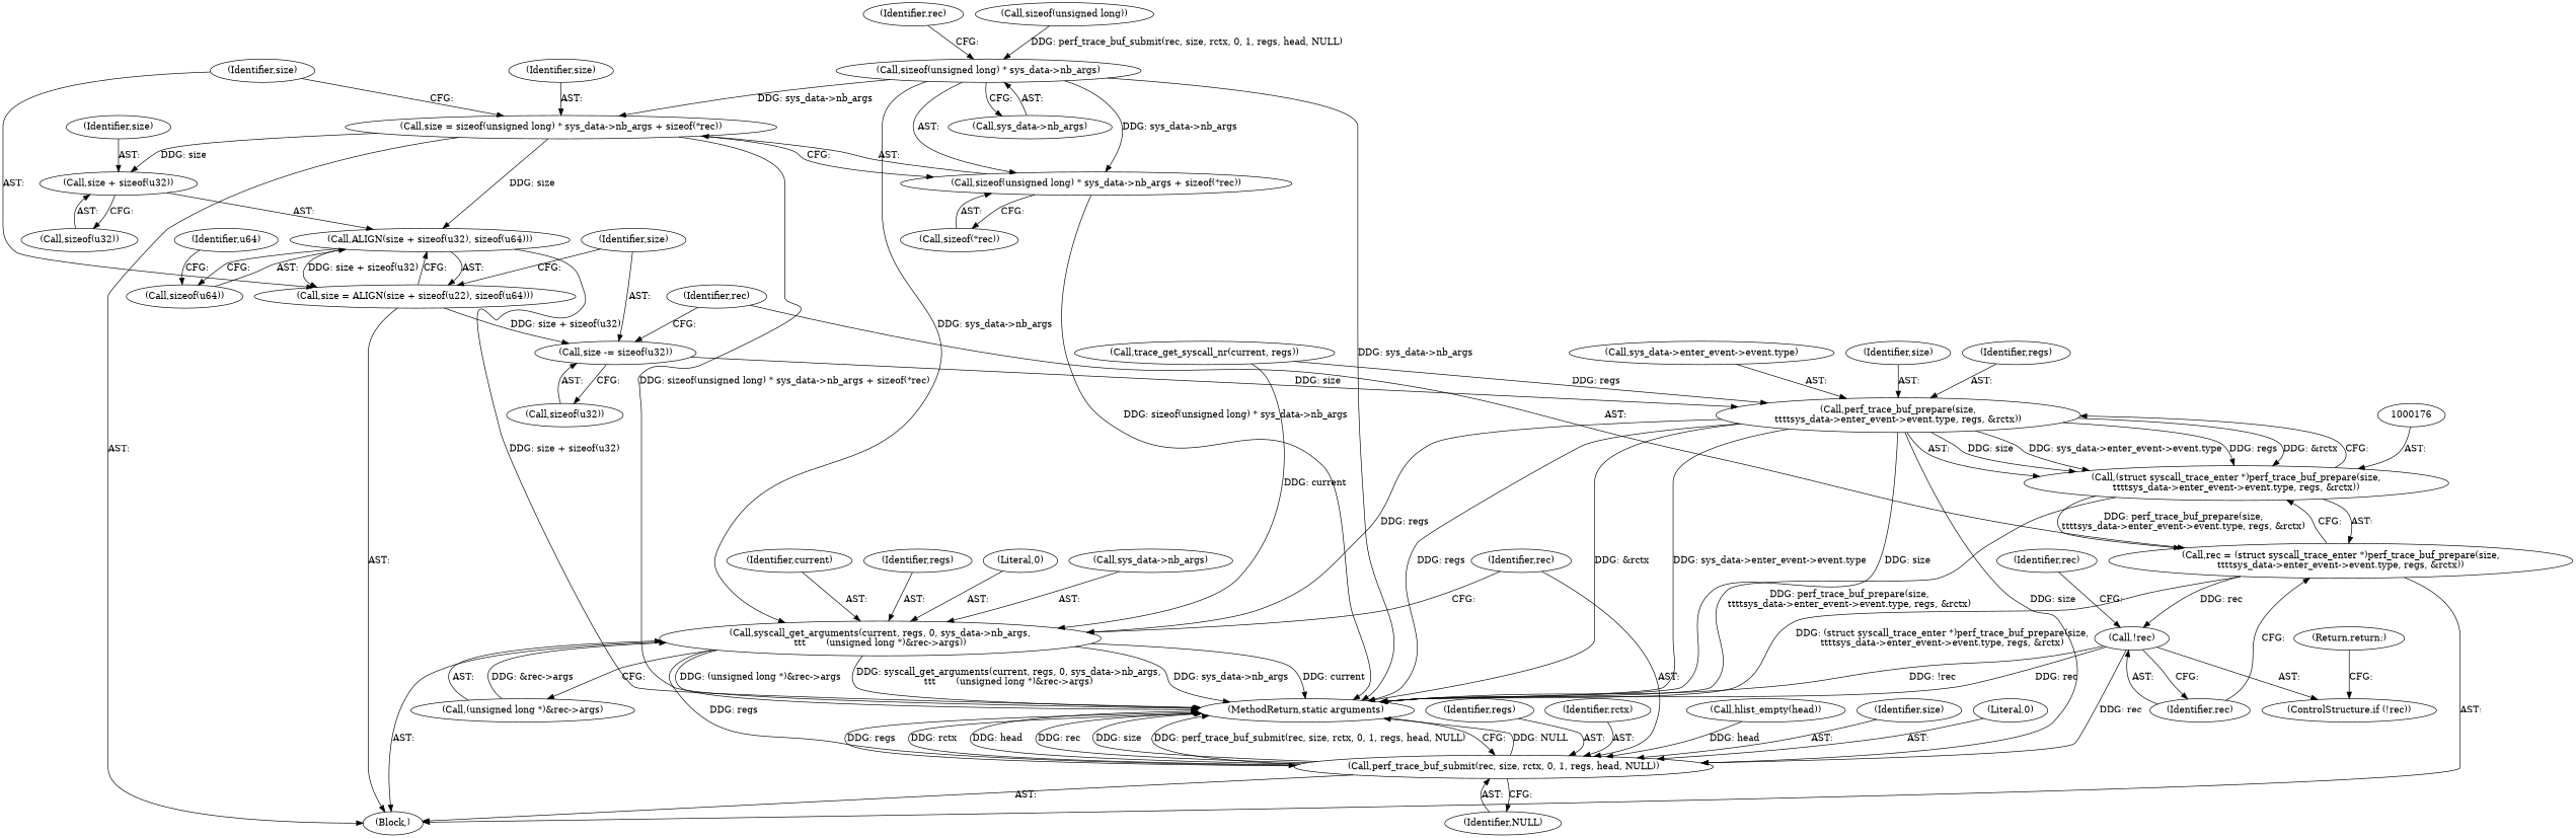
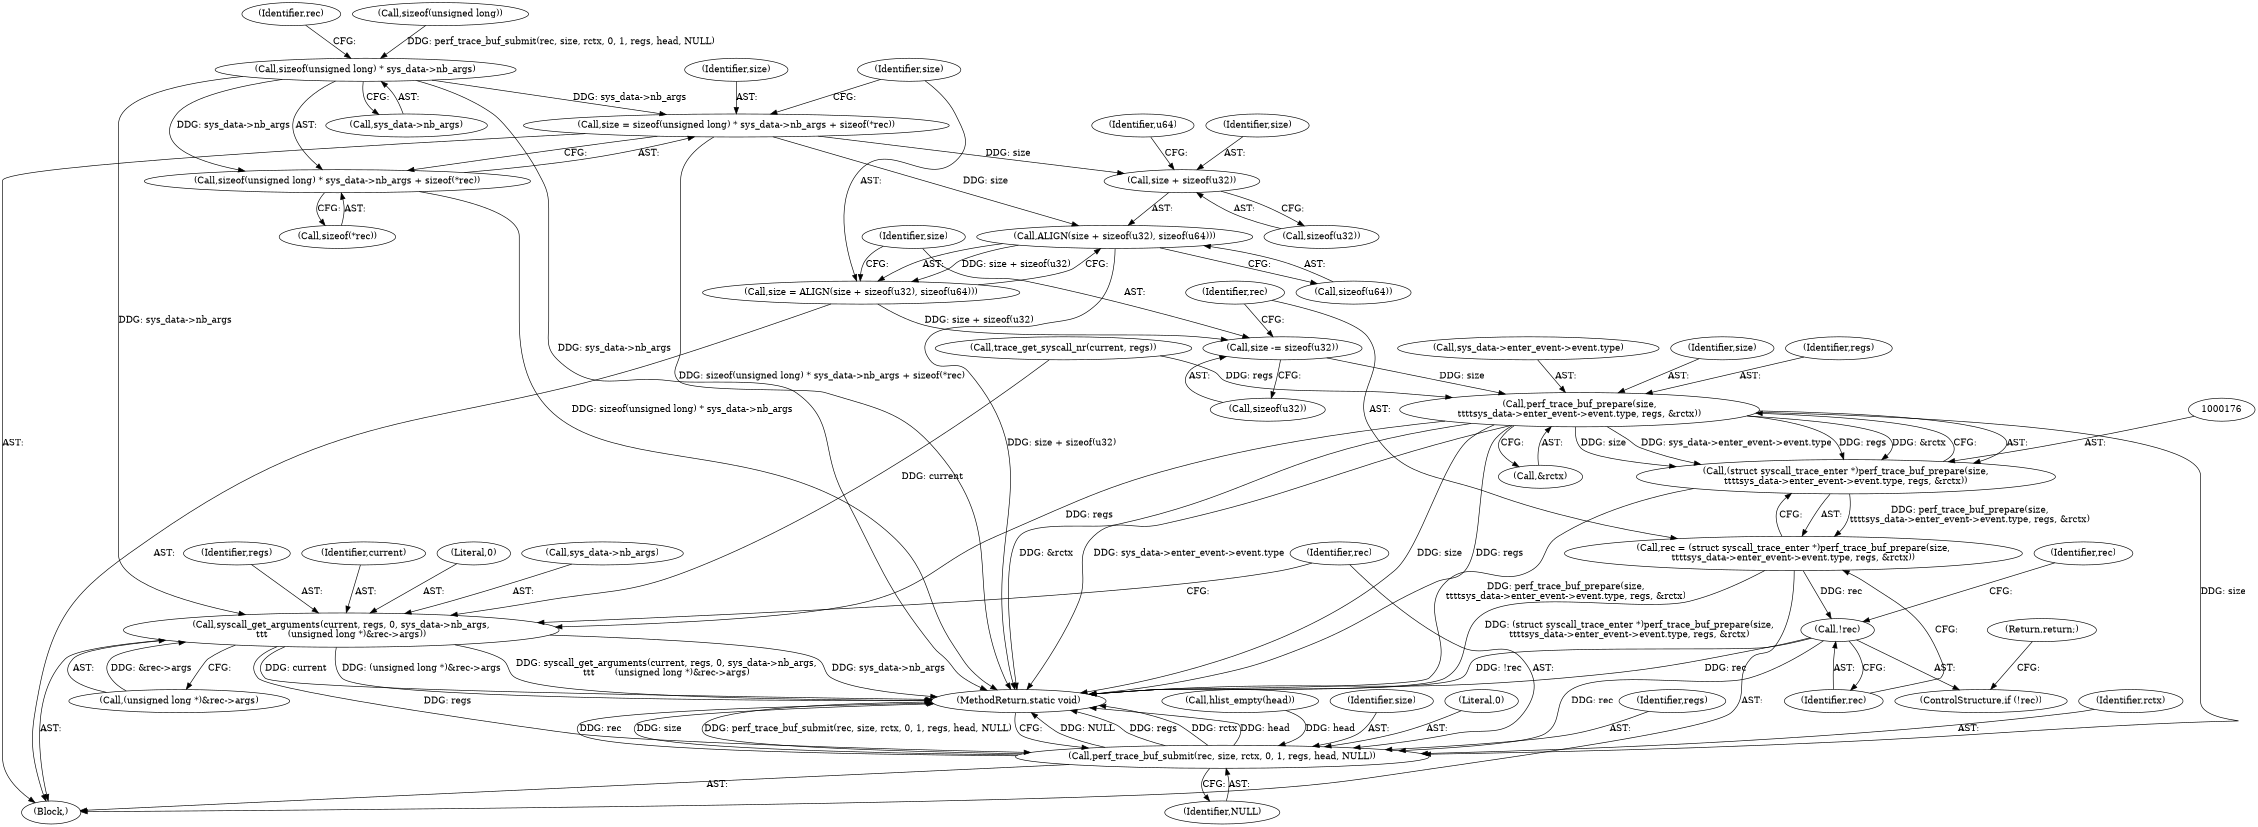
  digraph {
    n1 [label="(Call,sizeof(unsigned long) * sys_data->nb_args)"]
    n2 [label="(Call,size = sizeof(unsigned long) * sys_data->nb_args + sizeof(*rec))"]
    n3 [label="(Call,syscall_get_arguments(current, regs, 0, sys_data->nb_args,\n\t\t\t       (unsigned long *)&rec->args))"]
    n4 [label="(Call,sizeof(unsigned long) * sys_data->nb_args + sizeof(*rec))"]
-   n5 [label="(MethodReturn,static arguments)"]
+   n5 [label="(MethodReturn,static void)"]
    n6 [label="(Call,sys_data->nb_args)"]
    n7 [label="(Call,ALIGN(size + sizeof(u32), sizeof(u64)))"]
    n8 [label="(Call,size + sizeof(u32))"]
    n9 [label="(Block,)"]
    n10 [label="(Call,perf_trace_buf_submit(rec, size, rctx, 0, 1, regs, head, NULL))"]
    n11 [label="(Call,(unsigned long *)&rec->args)"]
    n12 [label="(Call,sizeof(*rec))"]
-   n13 [label="(Call,size = ALIGN(size + sizeof(u22), sizeof(u64)))"]
+   n13 [label="(Call,size = ALIGN(size + sizeof(u32), sizeof(u64)))"]
    n14 [label="(Call,sizeof(u64))"]
    n15 [label="(Call,sizeof(u32))"]
    n16 [label="(Call,size -= sizeof(u32))"]
    n17 [label="(Call,perf_trace_buf_prepare(size,\n\t\t\t\tsys_data->enter_event->event.type, regs, &rctx))"]
    n18 [label="(Call,sizeof(u32))"]
    n19 [label="(Call,(struct syscall_trace_enter *)perf_trace_buf_prepare(size,\n\t\t\t\tsys_data->enter_event->event.type, regs, &rctx))"]
+   n20 [label="(Call,&rctx)"]
    n21 [label="(Call,rec = (struct syscall_trace_enter *)perf_trace_buf_prepare(size,\n\t\t\t\tsys_data->enter_event->event.type, regs, &rctx))"]
    n22 [label="(Identifier,NULL)"]
    n23 [label="(Call,!rec)"]
    n24 [label="(Identifier,rec)"]
    n25 [label="(ControlStructure,if (!rec))"]
    n26 [label="(Identifier,regs)"]
    n27 [label="(Identifier,size)"]
    n28 [label="(Identifier,rec)"]
    n29 [label="(Identifier,size)"]
    n30 [label="(Identifier,rec)"]
    n31 [label="(Identifier,rctx)"]
    n32 [label="(Identifier,regs)"]
    n33 [label="(Identifier,rec)"]
    n34 [label="(Identifier,rec)"]
    n35 [label="(Identifier,regs)"]
    n36 [label="(Identifier,size)"]
    n37 [label="(Identifier,current)"]
    n38 [label="(Call,sys_data->enter_event->event.type)"]
    n39 [label="(Identifier,u64)"]
    n40 [label="(Call,trace_get_syscall_nr(current, regs))"]
    n41 [label="(Identifier,size)"]
    n42 [label="(Call,hlist_empty(head))"]
    n43 [label="(Call,sizeof(unsigned long))"]
    n44 [label="(Identifier,size)"]
    n45 [label="(Identifier,size)"]
    n46 [label="(Return,return;)"]
    n47 [label="(Literal,0)"]
    n48 [label="(Literal,0)"]
    n49 [label="(Call,sys_data->nb_args)"]
    1000176
    n1 -> n2 [label="DDG: sys_data->nb_args"]
    n1 -> n3 [label="DDG: sys_data->nb_args"]
    n1 -> n4 [label="AST: "]
    n1 -> n4 [label="DDG: sys_data->nb_args"]
    n1 -> n5 [label="DDG: sys_data->nb_args"]
    n1 -> n6 [label="CFG: "]
    n2 -> n4 [label="CFG: "]
    n2 -> n5 [label="DDG: sizeof(unsigned long) * sys_data->nb_args + sizeof(*rec)"]
    n2 -> n7 [label="DDG: size"]
    n2 -> n8 [label="DDG: size"]
    n2 -> n9 [label="AST: "]
    n3 -> n5 [label="DDG: current"]
    n3 -> n5 [label="DDG: (unsigned long *)&rec->args"]
    n3 -> n5 [label="DDG: syscall_get_arguments(current, regs, 0, sys_data->nb_args,\n\t\t\t       (unsigned long *)&rec->args)"]
    n3 -> n5 [label="DDG: sys_data->nb_args"]
    n3 -> n9 [label="AST: "]
    n3 -> n10 [label="DDG: regs"]
    n3 -> n11 [label="CFG: "]
    n4 -> n2 [label="AST: "]
    n4 -> n5 [label="DDG: sizeof(unsigned long) * sys_data->nb_args"]
    n4 -> n12 [label="CFG: "]
    n5 -> n10 [label="CFG: "]
    n6 -> n1 [label="AST: "]
    n7 -> n5 [label="DDG: size + sizeof(u32)"]
    n7 -> n13 [label="AST: "]
    n7 -> n13 [label="DDG: size + sizeof(u32)"]
    n7 -> n14 [label="CFG: "]
    n8 -> n7 [label="AST: "]
    n8 -> n15 [label="CFG: "]
    n10 -> n5 [label="DDG: NULL"]
    n10 -> n5 [label="DDG: regs"]
    n10 -> n5 [label="DDG: rctx"]
    n10 -> n5 [label="DDG: head"]
    n10 -> n5 [label="DDG: rec"]
    n10 -> n5 [label="DDG: size"]
    n10 -> n5 [label="DDG: perf_trace_buf_submit(rec, size, rctx, 0, 1, regs, head, NULL)"]
    n10 -> n9 [label="AST: "]
    n10 -> n22 [label="CFG: "]
    n11 -> n3 [label="AST: "]
    n11 -> n3 [label="DDG: &rec->args"]
    n12 -> n4 [label="AST: "]
    n13 -> n7 [label="CFG: "]
    n13 -> n9 [label="AST: "]
    n13 -> n16 [label="DDG: size + sizeof(u32)"]
    n14 -> n7 [label="AST: "]
    n15 -> n8 [label="AST: "]
    n16 -> n17 [label="DDG: size"]
    n16 -> n18 [label="CFG: "]
    n17 -> n3 [label="DDG: regs"]
    n17 -> n5 [label="DDG: size"]
    n17 -> n5 [label="DDG: regs"]
    n17 -> n5 [label="DDG: &rctx"]
    n17 -> n5 [label="DDG: sys_data->enter_event->event.type"]
    n17 -> n10 [label="DDG: size"]
    n17 -> n19 [label="AST: "]
    n17 -> n19 [label="DDG: size"]
    n17 -> n19 [label="DDG: sys_data->enter_event->event.type"]
    n17 -> n19 [label="DDG: regs"]
    n17 -> n19 [label="DDG: &rctx"]
+   n17 -> n20 [label="CFG: "]
    n18 -> n16 [label="AST: "]
    n19 -> n5 [label="DDG: perf_trace_buf_prepare(size,\n\t\t\t\tsys_data->enter_event->event.type, regs, &rctx)"]
    n19 -> n17 [label="CFG: "]
    n19 -> n21 [label="AST: "]
    n19 -> n21 [label="DDG: perf_trace_buf_prepare(size,\n\t\t\t\tsys_data->enter_event->event.type, regs, &rctx)"]
+   n20 -> n17 [label="AST: "]
    n21 -> n5 [label="DDG: (struct syscall_trace_enter *)perf_trace_buf_prepare(size,\n\t\t\t\tsys_data->enter_event->event.type, regs, &rctx)"]
    n21 -> n9 [label="AST: "]
    n21 -> n19 [label="CFG: "]
    n21 -> n23 [label="DDG: rec"]
    n22 -> n10 [label="AST: "]
    n23 -> n5 [label="DDG: !rec"]
    n23 -> n5 [label="DDG: rec"]
    n23 -> n10 [label="DDG: rec"]
    n23 -> n24 [label="CFG: "]
    n23 -> n25 [label="AST: "]
    n24 -> n21 [label="CFG: "]
    n24 -> n23 [label="AST: "]
    n26 -> n10 [label="AST: "]
    n27 -> n13 [label="CFG: "]
    n27 -> n16 [label="AST: "]
    n28 -> n16 [label="CFG: "]
    n28 -> n21 [label="AST: "]
    n29 -> n2 [label="AST: "]
    n30 -> n1 [label="CFG: "]
    n31 -> n10 [label="AST: "]
    n32 -> n17 [label="AST: "]
    n33 -> n23 [label="CFG: "]
    n34 -> n3 [label="CFG: "]
    n34 -> n10 [label="AST: "]
    n35 -> n3 [label="AST: "]
    n36 -> n2 [label="CFG: "]
    n36 -> n13 [label="AST: "]
    n37 -> n3 [label="AST: "]
    n38 -> n17 [label="AST: "]
-   n39 -> n14 [label="CFG: "]
+   n39 -> n8 [label="CFG: "]
    n40 -> n3 [label="DDG: current"]
    n40 -> n17 [label="DDG: regs"]
    n41 -> n8 [label="AST: "]
    n42 -> n10 [label="DDG: head"]
    n43 -> n1 [label="DDG: perf_trace_buf_submit(rec, size, rctx, 0, 1, regs, head, NULL)"]
    n44 -> n10 [label="AST: "]
    n45 -> n17 [label="AST: "]
    n46 -> n25 [label="CFG: "]
    n47 -> n10 [label="AST: "]
    n48 -> n3 [label="AST: "]
    n49 -> n3 [label="AST: "]
    1000176 -> n19 [label="AST: "]
  }
